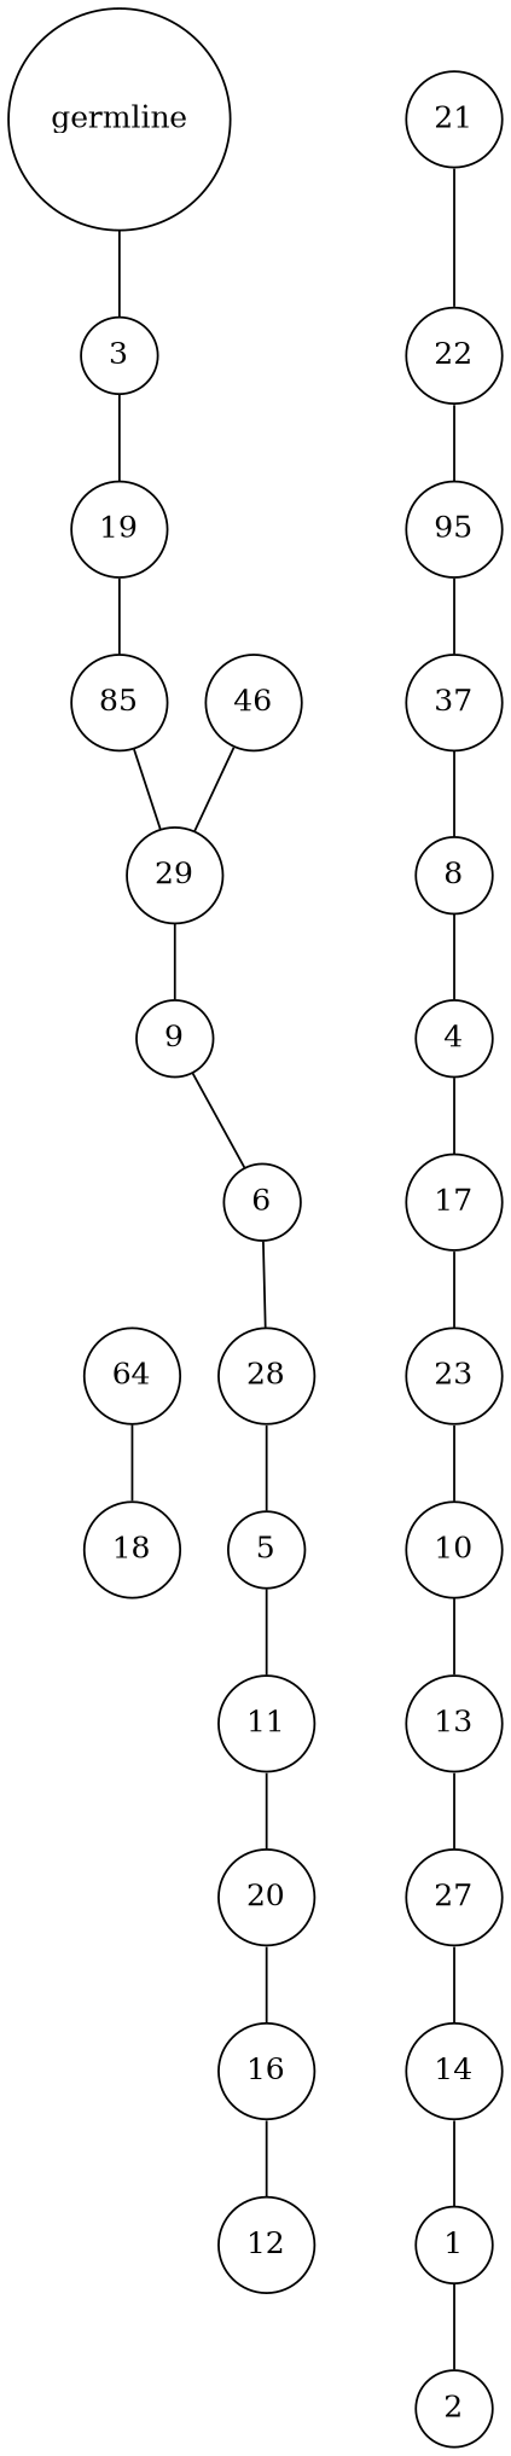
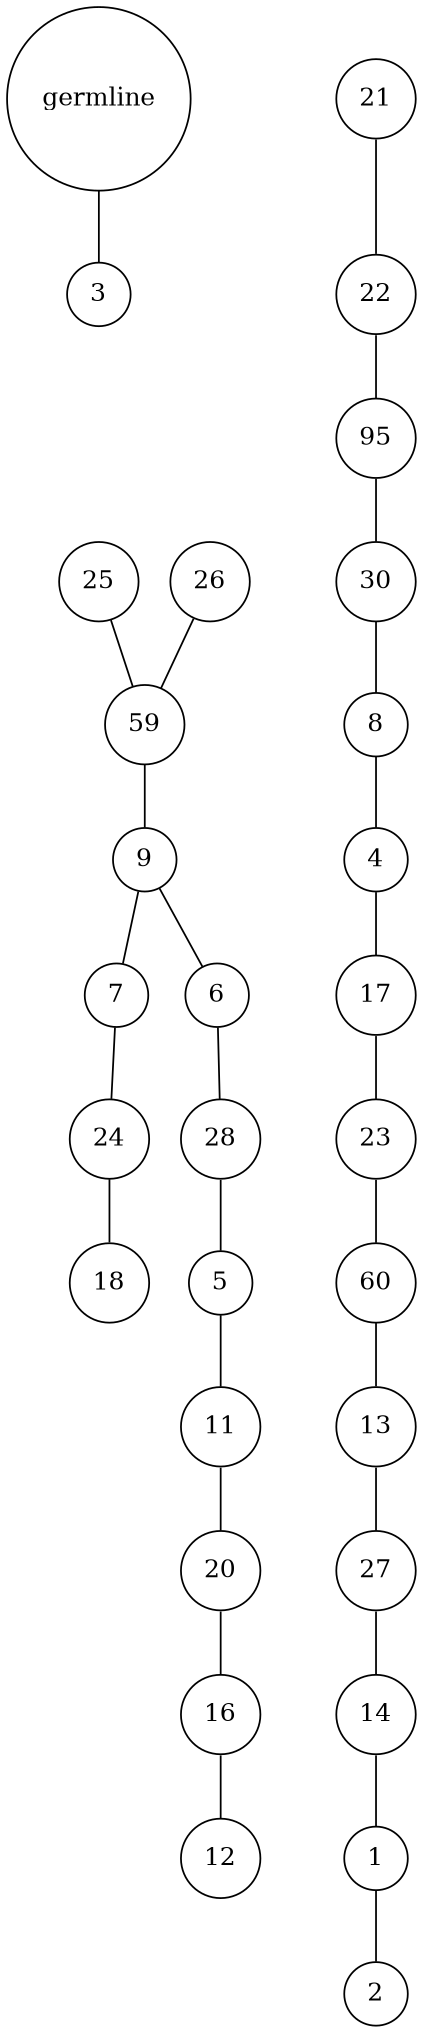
  graph {
    fontname="DejaVu Serif"
    rankdir=UD
    splines=line
    node [fontname="DejaVu Serif" shape=circle]
    edge [fontname="DejaVu Serif"]
    n1 [label=germline]
    n2 [label=3]
-   n3 [label=19]
-   n4 [label=85]
-   n5 [label=29]
-   n6 [label=46]
+   n4 [label=25]
+   n5 [label=59]
+   n6 [label=26]
    n7 [label=9]
+   n8 [label=7]
    n9 [label=6]
-   n10 [label=64]
+   n10 [label=24]
    n11 [label=28]
    n12 [label=21]
    n13 [label=22]
    n14 [label=18]
    n15 [label=5]
    n16 [label=11]
    n17 [label=20]
    n18 [label=16]
    n19 [label=12]
    n20 [label=95]
-   n21 [label=37]
+   n21 [label=30]
    n22 [label=8]
    n23 [label=4]
    n24 [label=17]
    n25 [label=23]
-   n26 [label=10]
+   n26 [label=60]
    n27 [label=13]
    n28 [label=27]
    n29 [label=14]
    n30 [label=1]
    n31 [label=2]
    n1 -- n2
-   n2 -- n3
-   n3 -- n4
    n4 -- n5
    n5 -- n7
    n6 -- n5
+   n7 -- n8
    n7 -- n9
+   n8 -- n10
    n9 -- n11
    n10 -- n14
    n11 -- n15
    n12 -- n13
    n13 -- n20
    n15 -- n16
    n16 -- n17
    n17 -- n18
    n18 -- n19
    n20 -- n21
    n21 -- n22
    n22 -- n23
    n23 -- n24
    n24 -- n25
    n25 -- n26
    n26 -- n27
    n27 -- n28
    n28 -- n29
    n29 -- n30
    n30 -- n31
  }
